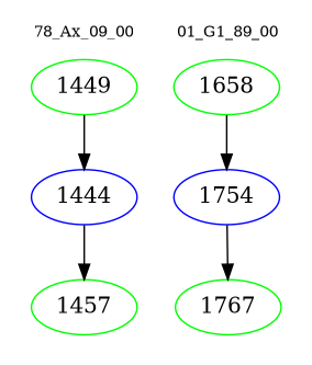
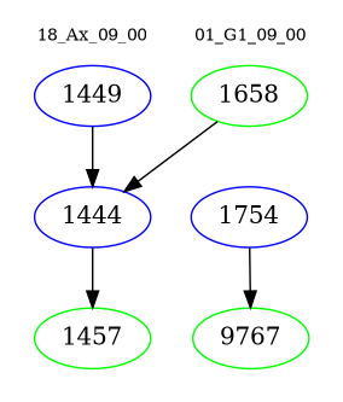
  digraph {
    node [color=green]
    edge [color=black]
-   n1 [label=1449]
+   n1 [color=blue label=1449]
    n2 [color=blue label=1444]
    n3 [label=1457]
    n4 [label=1658]
    n5 [color=blue label=1754]
-   n6 [label=1767]
+   n6 [label=9767]
    subgraph cluster_1 {
      color=white
      fontsize=10
-     label="78_Ax_09_00"
+     label="18_Ax_09_00"
      n1
      n2
      n3
    }
    subgraph cluster_2 {
      color=white
      fontsize=10
-     label="01_G1_89_00"
+     label="01_G1_09_00"
      n4
      n5
      n6
    }
    n1 -> n2
    n2 -> n3
-   n4 -> n5
+   n4 -> n2
    n5 -> n6
  }
